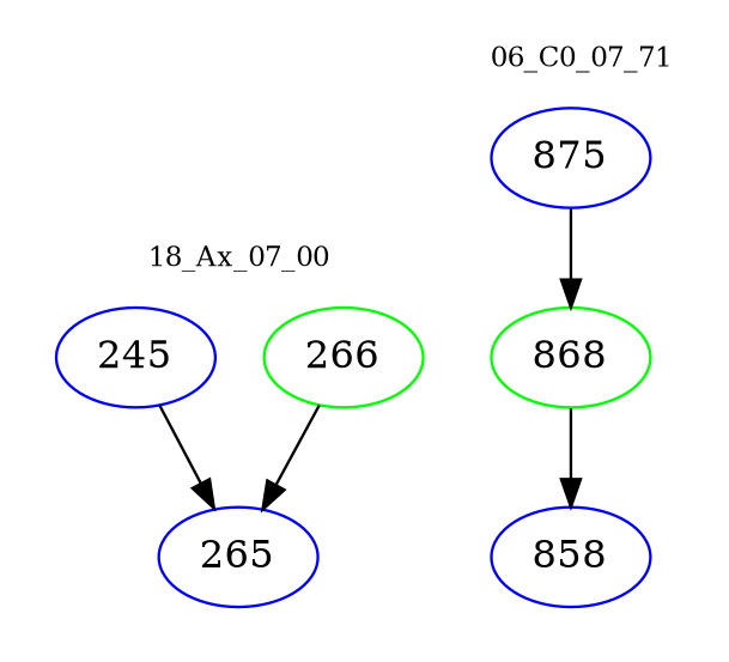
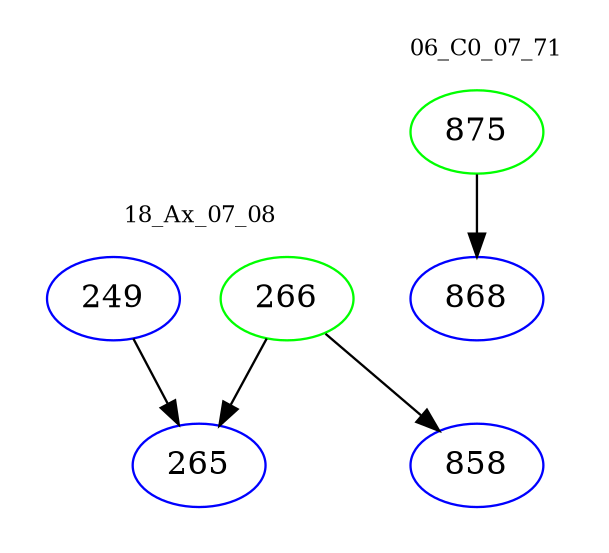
  digraph {
    node [color=blue]
    edge [color=black]
    n1 [color=green label=266]
-   n2 [label=245]
+   n2 [label=249]
    n3 [label=265]
-   n4 [label=875]
-   n5 [color=green label=868]
+   n4 [color=green label=875]
+   n5 [label=868]
    n6 [label=858]
    subgraph cluster_1 {
      color=white
      fontsize=10
-     label="18_Ax_07_00"
+     label="18_Ax_07_08"
      n1
      n2
      n3
    }
    subgraph cluster_2 {
      color=white
      fontsize=10
      label="06_C0_07_71"
      n4
      n5
      n6
    }
    n1 -> n3
    n2 -> n3
    n4 -> n5
-   n5 -> n6
+   n1 -> n6
  }
